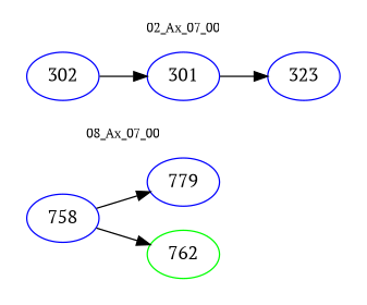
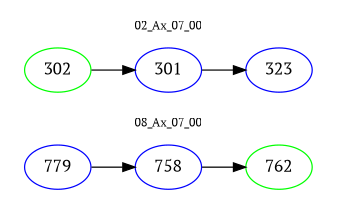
  digraph {
    fontname="PT Serif"
    rankdir=LR
    node [color=blue fontname="PT Serif"]
    edge [color=black fontname="PT Serif"]
    n1 [color=green label=762]
    n2 [label=758]
    n3 [label=779]
-   n4 [label=302]
+   n4 [color=green label=302]
    n5 [label=301]
    n6 [label=323]
    subgraph cluster_1 {
      color=white
      fontsize=10
      label="08_Ax_07_00"
      n1
      n2
      n3
    }
    subgraph cluster_2 {
      color=white
      fontsize=10
      label="02_Ax_07_00"
      n4
      n5
      n6
    }
    n2 -> n1
-   n2 -> n3
+   n3 -> n2
    n4 -> n5
    n5 -> n6
  }
